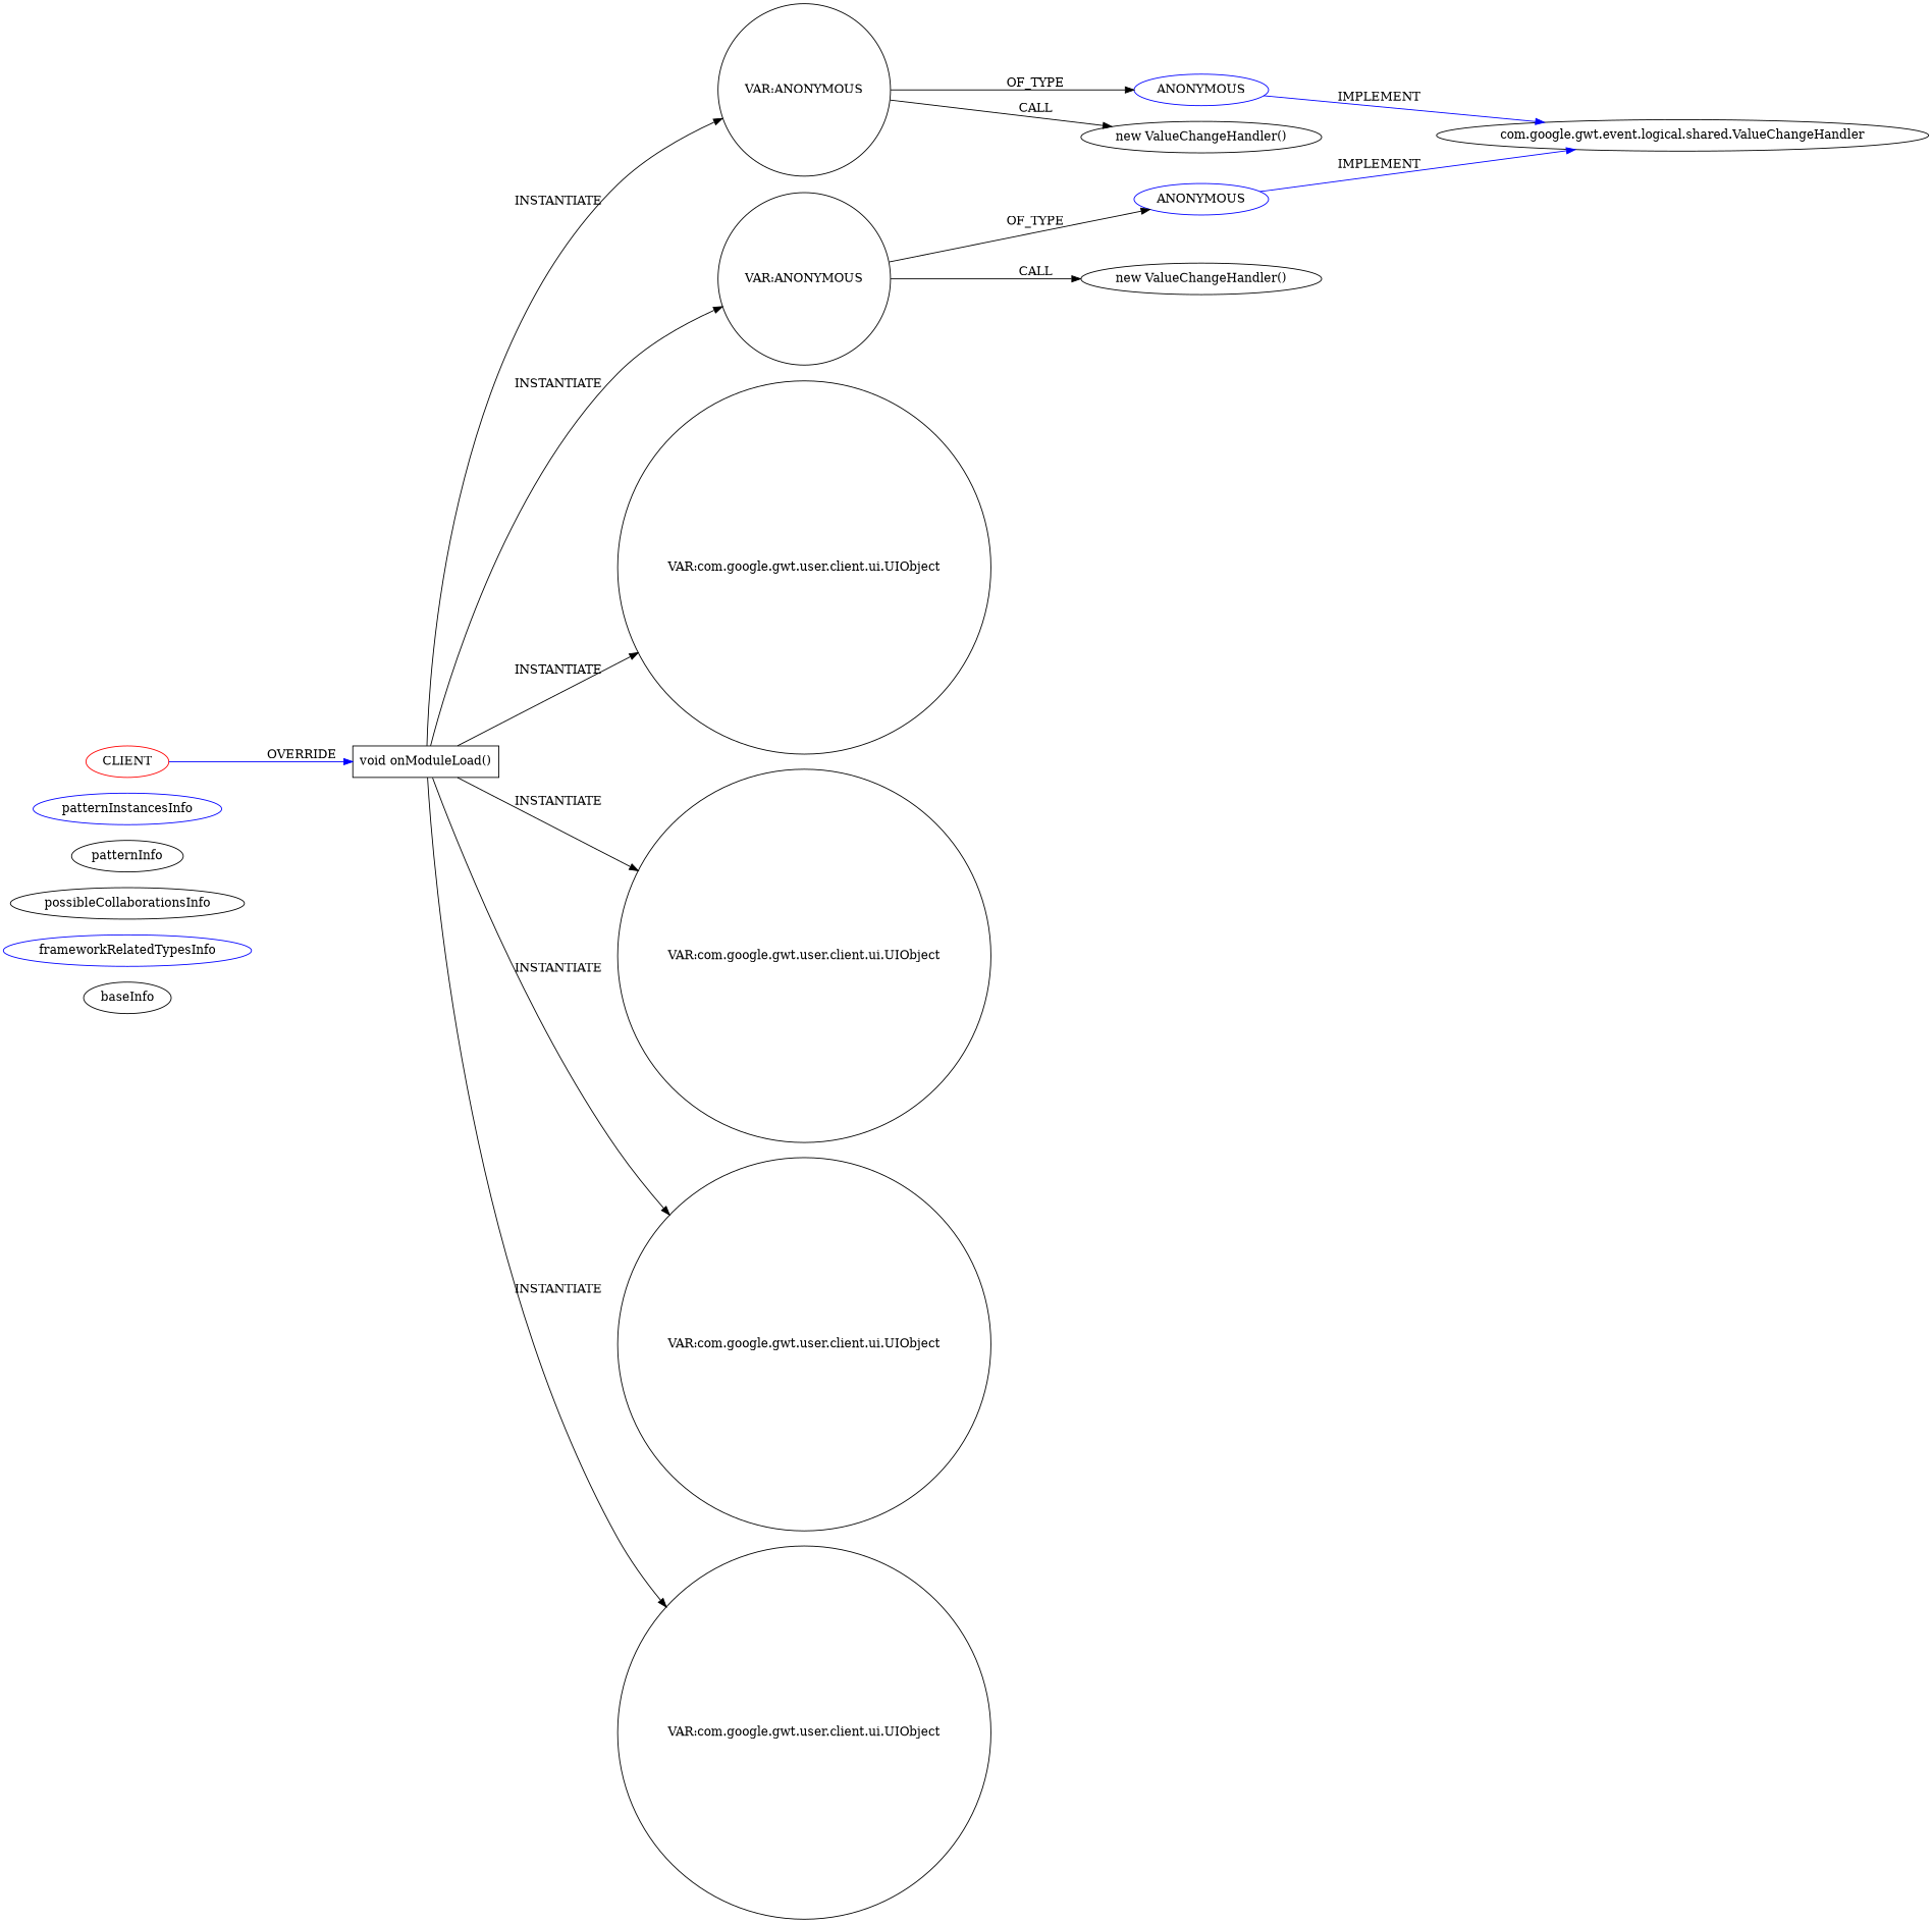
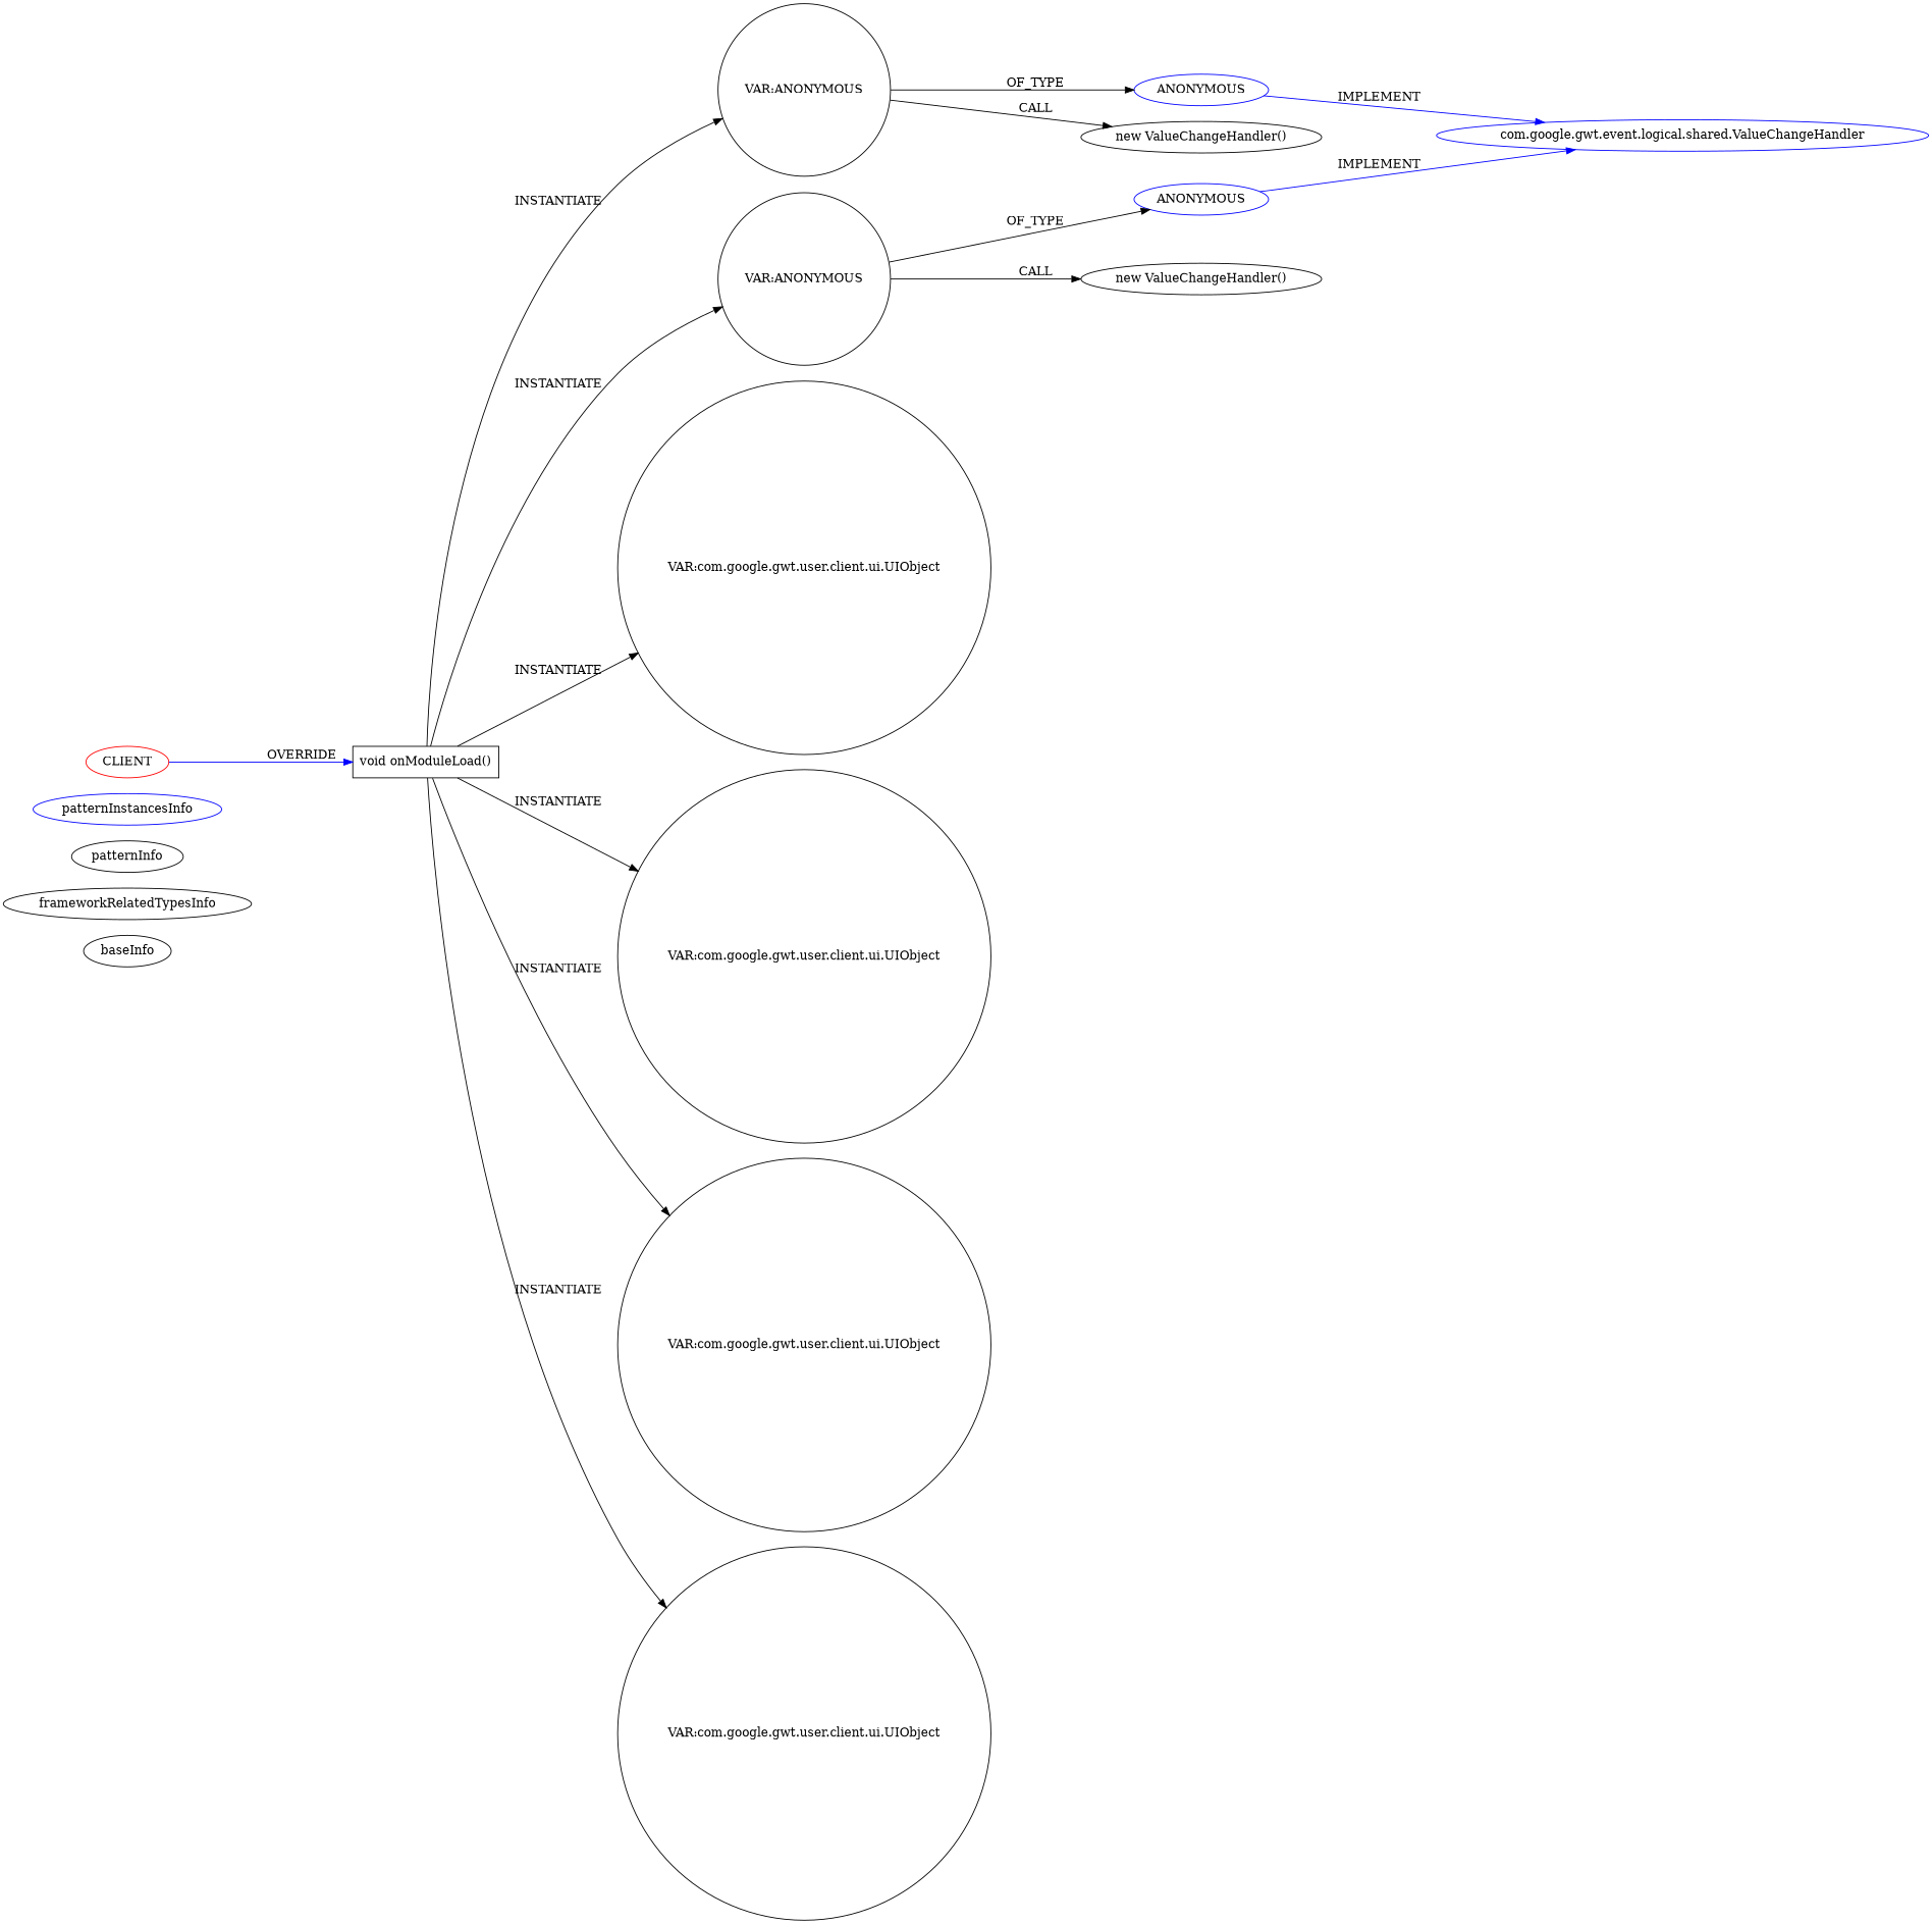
  digraph {
    rankdir=LR
    node [isFrameworkType=false vertexType=VARIABLE_EXPRESION]
    baseInfo [category=pattern graphId=370 isAnonymous=false possibleRelation=false isFrameworkType="" vertexType=""]
-   frameworkRelatedTypesInfo [color=blue isFrameworkType="" vertexType=""]
-   possibleCollaborationsInfo [isFrameworkType="" vertexType=""]
+   frameworkRelatedTypesInfo [isFrameworkType="" vertexType=""]
    patternInfo [frequency=2.0 patternRootClient=0 isFrameworkType="" vertexType=""]
    patternInstancesInfo [0="coldplayguy-flight87~/coldplayguy-flight87/flight87-master/BookFlight/src/bookflight/client/BookFlight.java~BookFlight~1091" 1="Tok-Erwin~/Tok-Erwin/Erwin-master/src/main/java/erwin/client/Erwin.java~Erwin~388" color=blue isFrameworkType="" vertexType=""]
-   n6 [label="com.google.gwt.event.logical.shared.ValueChangeHandler" vertexType=FRAMEWORK_INTERFACE_TYPE]
+   n6 [label="com.google.gwt.event.logical.shared.ValueChangeHandler" vertexType=FRAMEWORK_INTERFACE_TYPE color=blue]
    n7 [color=blue label=ANONYMOUS vertexType=REFERENCE_ANONYMOUS_DECLARATION]
    n8 [color=blue label=ANONYMOUS vertexType=REFERENCE_ANONYMOUS_DECLARATION]
    n9 [label="VAR:ANONYMOUS" shape=circle]
    n10 [label="new ValueChangeHandler()" vertexType=CONSTRUCTOR_CALL]
    n11 [label="VAR:ANONYMOUS" shape=circle]
    n12 [label="new ValueChangeHandler()" vertexType=CONSTRUCTOR_CALL]
    n13 [label="void onModuleLoad()" shape=box vertexType=OVERRIDING_METHOD_DECLARATION]
    n14 [label="VAR:com.google.gwt.user.client.ui.UIObject" shape=circle]
    n15 [label="VAR:com.google.gwt.user.client.ui.UIObject" shape=circle]
    n16 [label="VAR:com.google.gwt.user.client.ui.UIObject" shape=circle]
    n17 [label="VAR:com.google.gwt.user.client.ui.UIObject" shape=circle]
    n18 [color=red label=CLIENT vertexType=ROOT_CLIENT_CLASS_DECLARATION]
    n7 -> n6 [color=blue label=IMPLEMENT]
    n8 -> n6 [color=blue label=IMPLEMENT]
    n9 -> n7 [label=OF_TYPE]
    n9 -> n10 [label=CALL]
    n11 -> n8 [label=OF_TYPE]
    n11 -> n12 [label=CALL]
    n13 -> n9 [label=INSTANTIATE]
    n13 -> n11 [label=INSTANTIATE]
    n13 -> n14 [label=INSTANTIATE]
    n13 -> n15 [label=INSTANTIATE]
    n13 -> n16 [label=INSTANTIATE]
    n13 -> n17 [label=INSTANTIATE]
    n18 -> n13 [color=blue label=OVERRIDE]
  }
